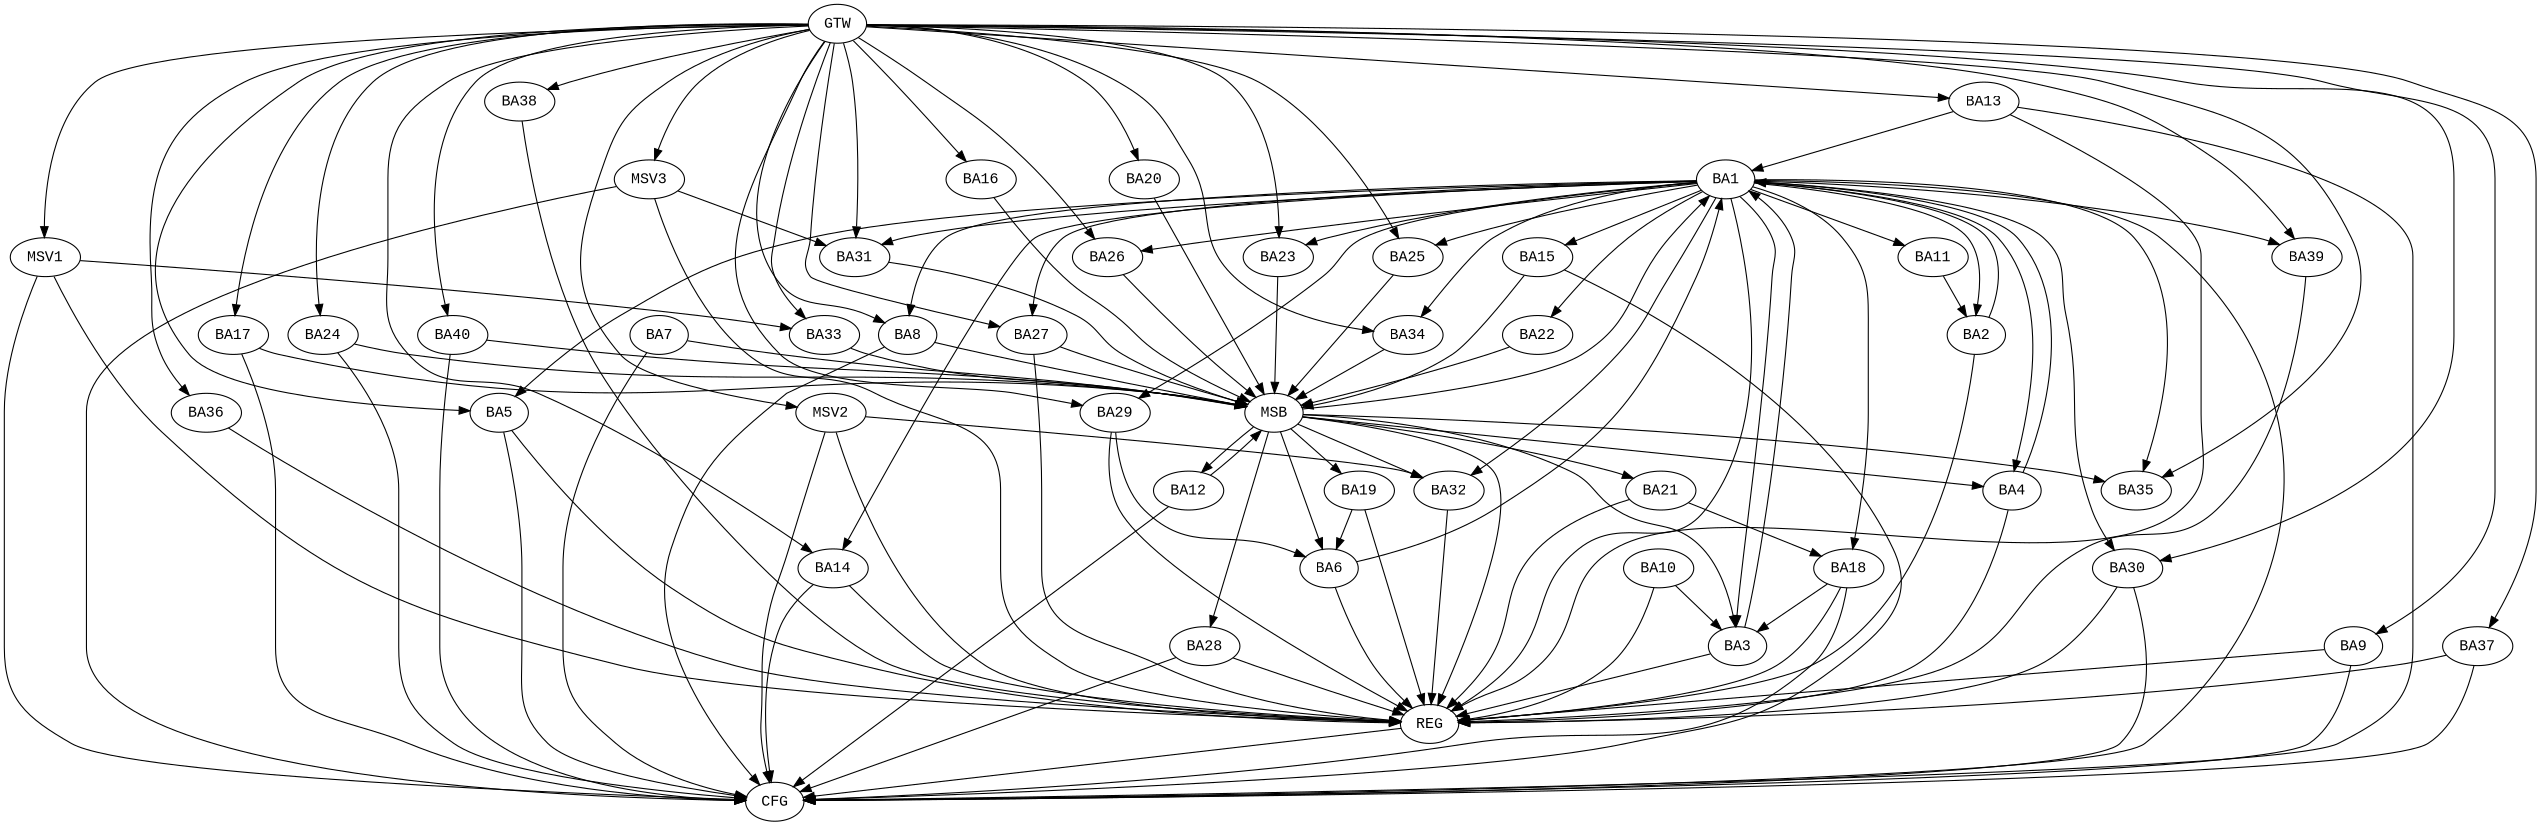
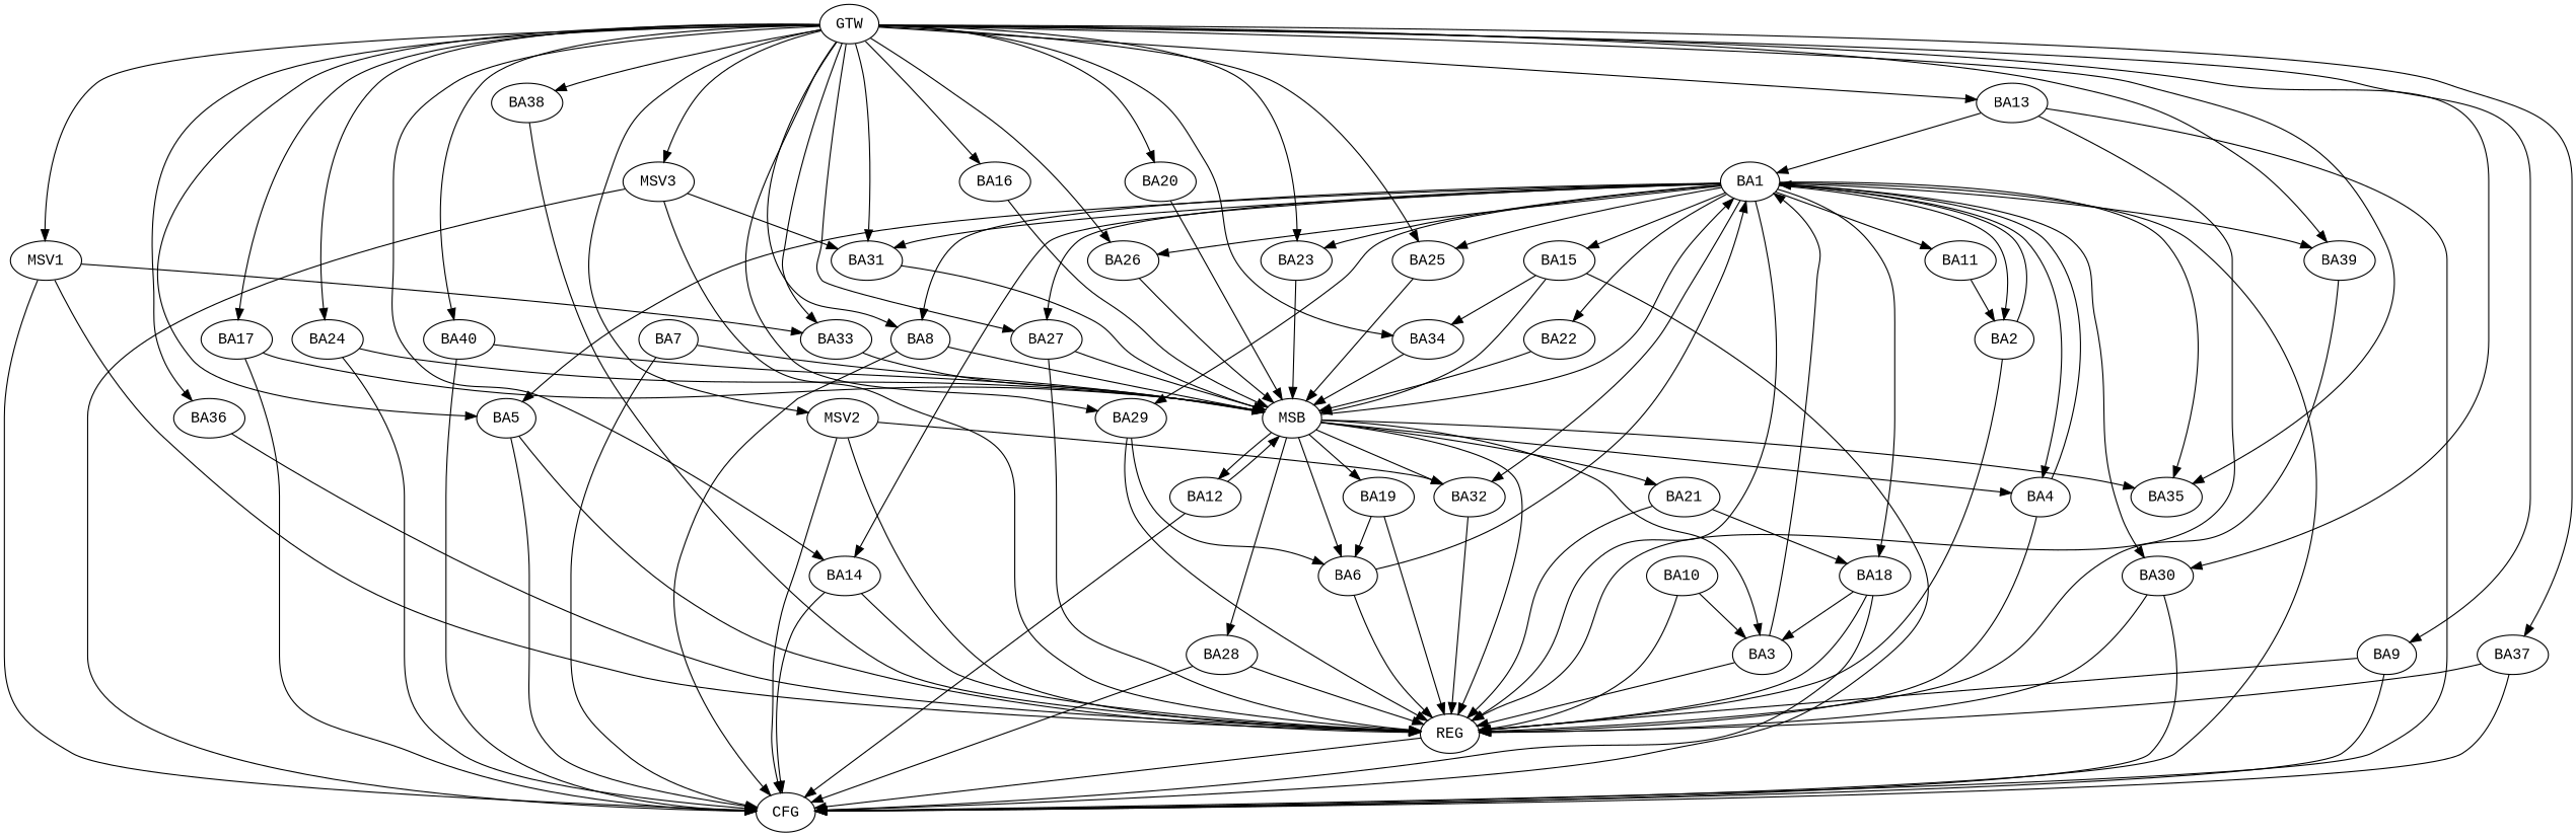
  strict digraph {
    fontname="Liberation Mono"
    node [fontname="Liberation Mono"]
    edge [fontname="Liberation Mono"]
    n1 [label=BA1]
    n2 [label=BA2]
    n3 [label=BA3]
    n4 [label=BA4]
    n5 [label=BA5]
    n6 [label=BA8]
    n7 [label=BA11]
    n8 [label=BA14]
    n9 [label=BA15]
    n10 [label=BA18]
    n11 [label=BA22]
    n12 [label=BA23]
    n13 [label=BA25]
    n14 [label=BA26]
    n15 [label=BA27]
    n16 [label=BA29]
    n17 [label=BA30]
    n18 [label=BA31]
    n19 [label=BA32]
    n20 [label=BA34]
    n21 [label=BA35]
    n22 [label=BA39]
    n23 [label=REG]
    n24 [label=CFG]
    n25 [label=MSB]
    n26 [label=BA6]
    n27 [label=BA7]
    n28 [label=BA12]
    n29 [label=BA19]
    n30 [label=BA21]
    n31 [label=BA28]
    n32 [label=BA9]
    n33 [label=BA10]
    n34 [label=BA13]
    n35 [label=BA16]
    n36 [label=BA17]
    n37 [label=BA20]
    n38 [label=BA24]
    n39 [label=BA33]
    n40 [label=BA36]
    n41 [label=BA37]
    n42 [label=BA38]
    n43 [label=BA40]
    n44 [label=GTW]
    n45 [label=MSV1]
    n46 [label=MSV2]
    n47 [label=MSV3]
    n1 -> n2
-   n1 -> n3
    n1 -> n4
    n1 -> n5
    n1 -> n6
    n1 -> n7
    n1 -> n8
    n1 -> n9
    n1 -> n10
    n1 -> n11
    n1 -> n12
    n1 -> n13
    n1 -> n14
    n1 -> n15
    n1 -> n16
    n1 -> n17
    n1 -> n18
    n1 -> n19
-   n1 -> n20
+   n9 -> n20
    n1 -> n21
    n1 -> n22
    n1 -> n23
    n1 -> n24
    n2 -> n1
    n2 -> n23
    n3 -> n1
    n3 -> n23
    n4 -> n1
    n4 -> n23
    n5 -> n23
    n5 -> n24
    n6 -> n24
    n6 -> n25
    n7 -> n2
    n8 -> n23
    n8 -> n24
    n9 -> n24
    n9 -> n25
    n10 -> n3
    n10 -> n23
    n10 -> n24
    n11 -> n25
    n12 -> n25
    n13 -> n25
    n14 -> n25
    n15 -> n23
    n15 -> n25
    n16 -> n23
    n16 -> n26
    n17 -> n23
    n17 -> n24
    n18 -> n25
    n19 -> n23
    n20 -> n25
    n22 -> n23
    n23 -> n24
    n25 -> n1
    n25 -> n3
    n25 -> n4
    n25 -> n19
    n25 -> n21
    n25 -> n23
    n25 -> n26
    n25 -> n28
    n25 -> n29
    n25 -> n30
    n25 -> n31
    n26 -> n1
    n26 -> n23
    n27 -> n24
    n27 -> n25
    n28 -> n24
    n28 -> n25
    n29 -> n23
    n29 -> n26
    n30 -> n10
    n30 -> n23
    n31 -> n23
    n31 -> n24
    n32 -> n23
    n32 -> n24
    n33 -> n3
    n33 -> n23
    n34 -> n1
    n34 -> n23
    n34 -> n24
    n35 -> n25
    n36 -> n24
    n36 -> n25
    n37 -> n25
    n38 -> n24
    n38 -> n25
    n39 -> n25
    n40 -> n23
    n41 -> n23
    n41 -> n24
    n42 -> n23
    n43 -> n24
    n43 -> n25
    n44 -> n5
    n44 -> n6
    n44 -> n8
    n44 -> n12
    n44 -> n13
    n44 -> n14
    n44 -> n15
    n44 -> n16
    n44 -> n17
    n44 -> n18
    n44 -> n20
    n44 -> n21
    n44 -> n22
    n44 -> n32
    n44 -> n34
    n44 -> n35
    n44 -> n36
    n44 -> n37
    n44 -> n38
    n44 -> n39
    n44 -> n40
    n44 -> n41
    n44 -> n42
    n44 -> n43
    n44 -> n45
    n44 -> n46
    n44 -> n47
    n45 -> n23
    n45 -> n24
    n45 -> n39
    n46 -> n19
    n46 -> n23
    n46 -> n24
    n47 -> n18
    n47 -> n23
    n47 -> n24
  }
